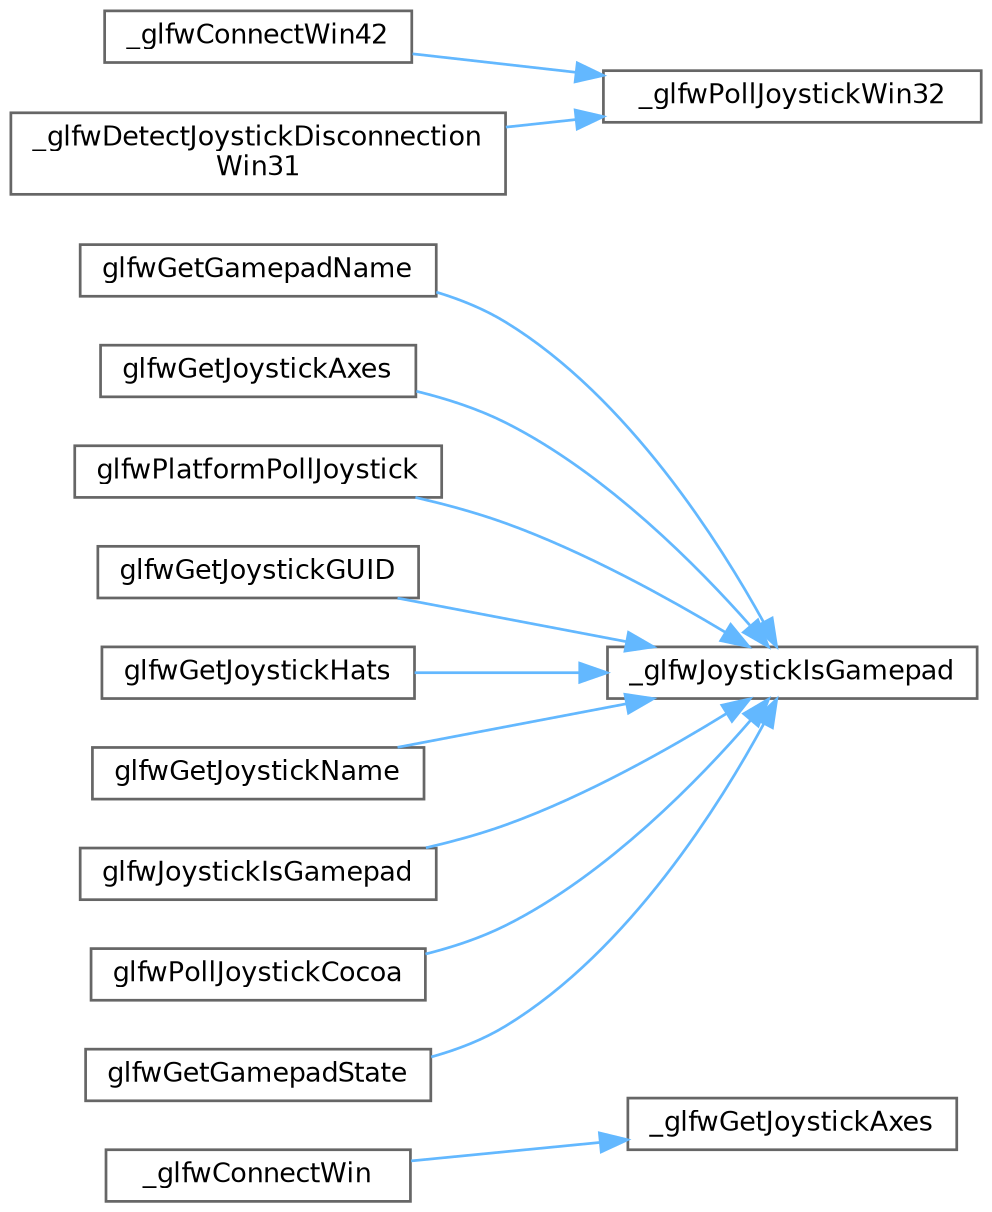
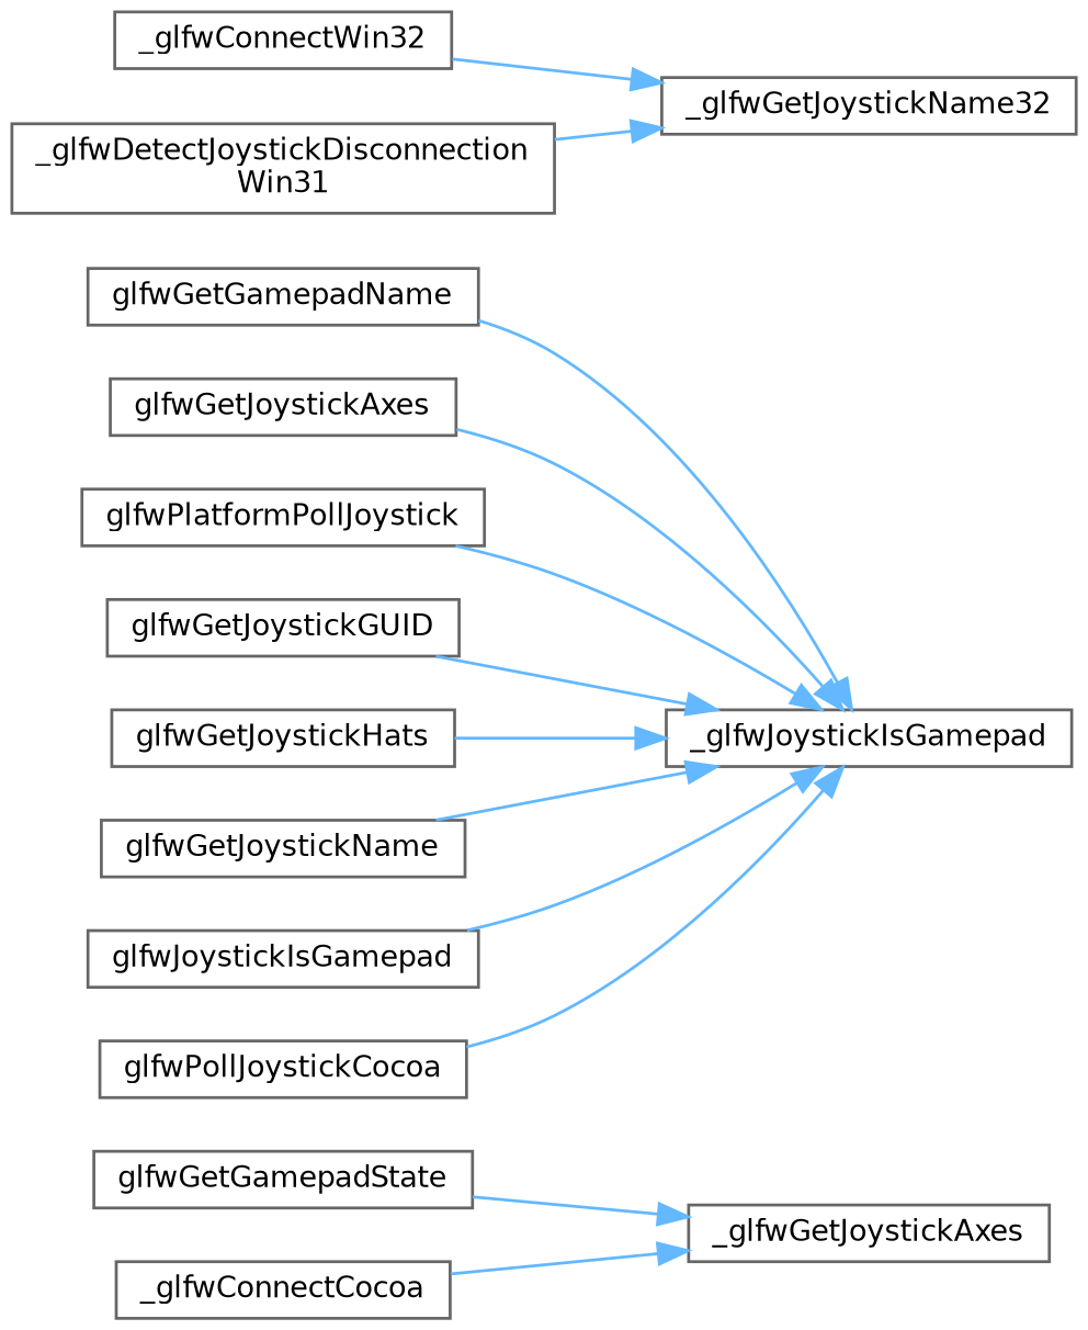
  digraph {
    rankdir=RL
    node [color=grey40 fillcolor=white fontname=Helvetica fontsize=10 shape=box style=filled]
    edge [color=steelblue1 dir=back fontname=Helvetica fontsize=10 labelfontname=Helvetica labelfontsize=10 style=solid]
    n1 [height=0.2 label=_glfwJoystickIsGamepad width=0.4]
    n2 [height=0.2 label=glfwGetGamepadName width=0.4]
    n3 [height=0.2 label=glfwGetGamepadState width=0.4]
    n4 [height=0.2 label=glfwGetJoystickAxes width=0.4]
    n5 [height=0.2 label=glfwPlatformPollJoystick width=0.4]
    n6 [height=0.2 label=glfwGetJoystickGUID width=0.4]
    n7 [height=0.2 label=glfwGetJoystickHats width=0.4]
    n8 [height=0.2 label=glfwGetJoystickName width=0.4]
    n9 [height=0.2 label=glfwJoystickIsGamepad width=0.4]
    n10 [height=0.2 label=glfwPollJoystickCocoa width=0.4]
    n11 [height=0.2 label=_glfwGetJoystickAxes width=0.4]
-   n12 [height=0.2 label=_glfwConnectWin width=0.4]
-   n13 [height=0.2 label=_glfwPollJoystickWin32 width=0.4]
-   n14 [height=0.2 label=_glfwConnectWin42 width=0.4]
+   n12 [height=0.2 label=_glfwConnectCocoa width=0.4]
+   n13 [height=0.2 label=_glfwGetJoystickName32 width=0.4]
+   n14 [height=0.2 label=_glfwConnectWin32 width=0.4]
    n15 [height=0.2 label="_glfwDetectJoystickDisconnection\lWin31" width=0.4]
    n1 -> n2
-   n1 -> n3
+   n11 -> n3
    n1 -> n4
    n1 -> n5
    n1 -> n6
    n1 -> n7
    n1 -> n8
    n1 -> n9
    n1 -> n10
    n11 -> n12
    n13 -> n14
    n13 -> n15
  }
